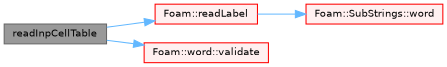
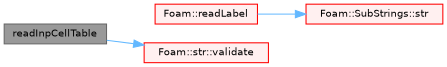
  digraph {
    rankdir=LR
    node [color=red fillcolor="#FFF0F0" fontname=Helvetica fontsize=10 shape=box style=filled]
    edge [color=steelblue1 fontname=Helvetica fontsize=10 labelfontname=Helvetica labelfontsize=10 style=solid]
    n1 [color=gray40 fillcolor=grey60 fontcolor=black height=0.2 label=readInpCellTable width=0.4]
    n2 [height=0.2 label="Foam::readLabel" width=0.4]
-   n3 [height=0.2 label="Foam::word::validate" width=0.4]
-   n4 [height=0.2 label="Foam::SubStrings::word" width=0.4]
-   n1 -> n2
+   n3 [height=0.2 label="Foam::str::validate" width=0.4]
+   n4 [height=0.2 label="Foam::SubStrings::str" width=0.4]
    n1 -> n3
    n2 -> n4
  }
